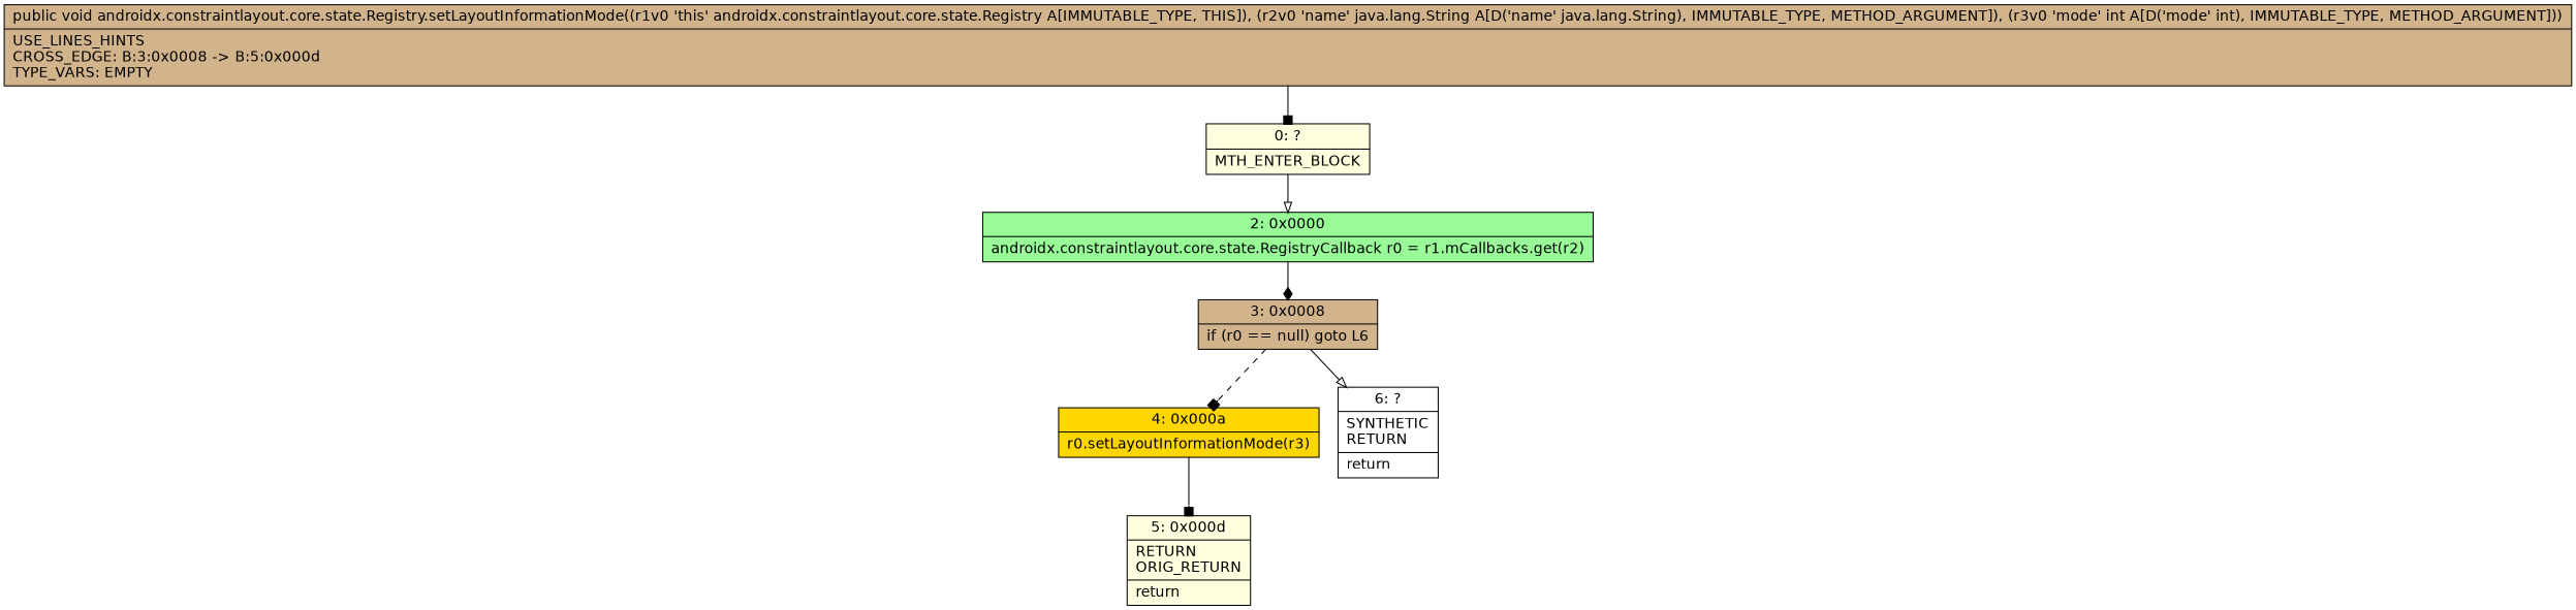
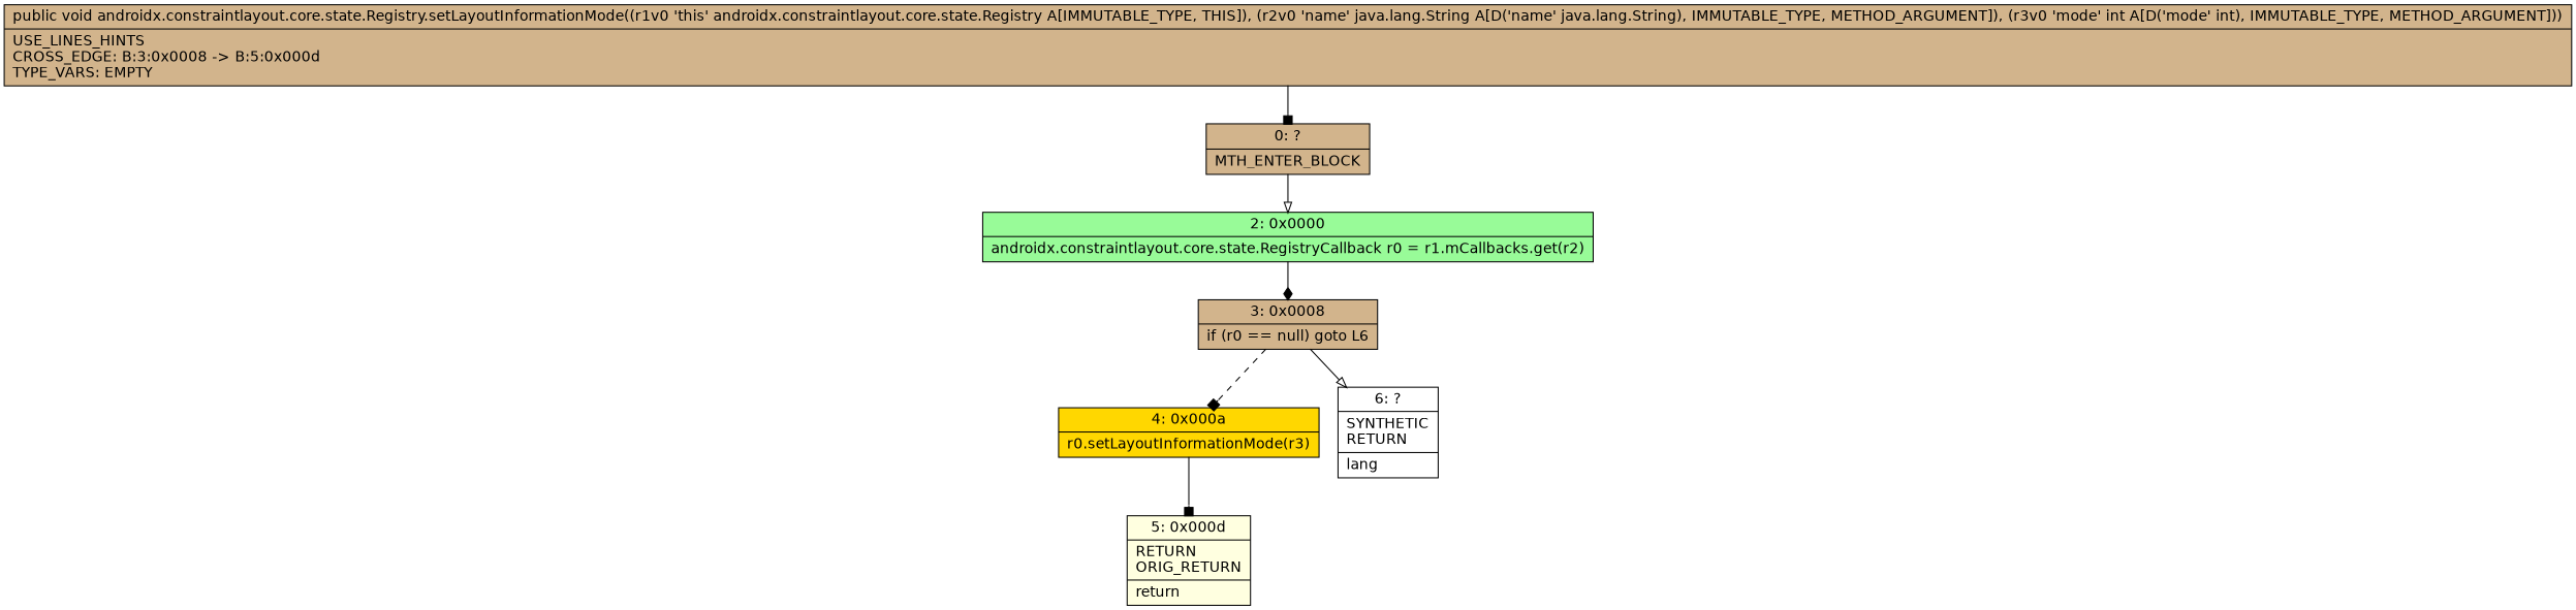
  digraph {
    fontname="DejaVu Sans"
    node [fillcolor=lightyellow fontname="DejaVu Sans" shape=record style=filled]
    edge [arrowhead=box fontname="DejaVu Sans"]
-   n1 [label="{0\:\ ?|MTH_ENTER_BLOCK\l}"]
+   n1 [fillcolor=tan label="{0\:\ ?|MTH_ENTER_BLOCK\l}"]
    n2 [fillcolor=palegreen label="{2\:\ 0x0000|androidx.constraintlayout.core.state.RegistryCallback r0 = r1.mCallbacks.get(r2)\l}"]
    n3 [fillcolor=tan label="{3\:\ 0x0008|if (r0 == null) goto L6\l}"]
    n4 [fillcolor=gold label="{4\:\ 0x000a|r0.setLayoutInformationMode(r3)\l}"]
-   n5 [fillcolor=white label="{6\:\ ?|SYNTHETIC\lRETURN\l|return\l}"]
+   n5 [fillcolor=white label="{6\:\ ?|SYNTHETIC\lRETURN\l|lang\l}"]
    n6 [label="{5\:\ 0x000d|RETURN\lORIG_RETURN\l|return\l}"]
    n7 [fillcolor=tan label="{public void androidx.constraintlayout.core.state.Registry.setLayoutInformationMode((r1v0 'this' androidx.constraintlayout.core.state.Registry A[IMMUTABLE_TYPE, THIS]), (r2v0 'name' java.lang.String A[D('name' java.lang.String), IMMUTABLE_TYPE, METHOD_ARGUMENT]), (r3v0 'mode' int A[D('mode' int), IMMUTABLE_TYPE, METHOD_ARGUMENT]))  | USE_LINES_HINTS\lCROSS_EDGE: B:3:0x0008 \-\> B:5:0x000d\lTYPE_VARS: EMPTY\l}"]
    n1 -> n2 [arrowhead=onormal]
    n2 -> n3 [arrowhead=diamond]
    n3 -> n4 [style=dashed]
    n3 -> n5 [arrowhead=onormal]
    n4 -> n6
    n7 -> n1
  }
